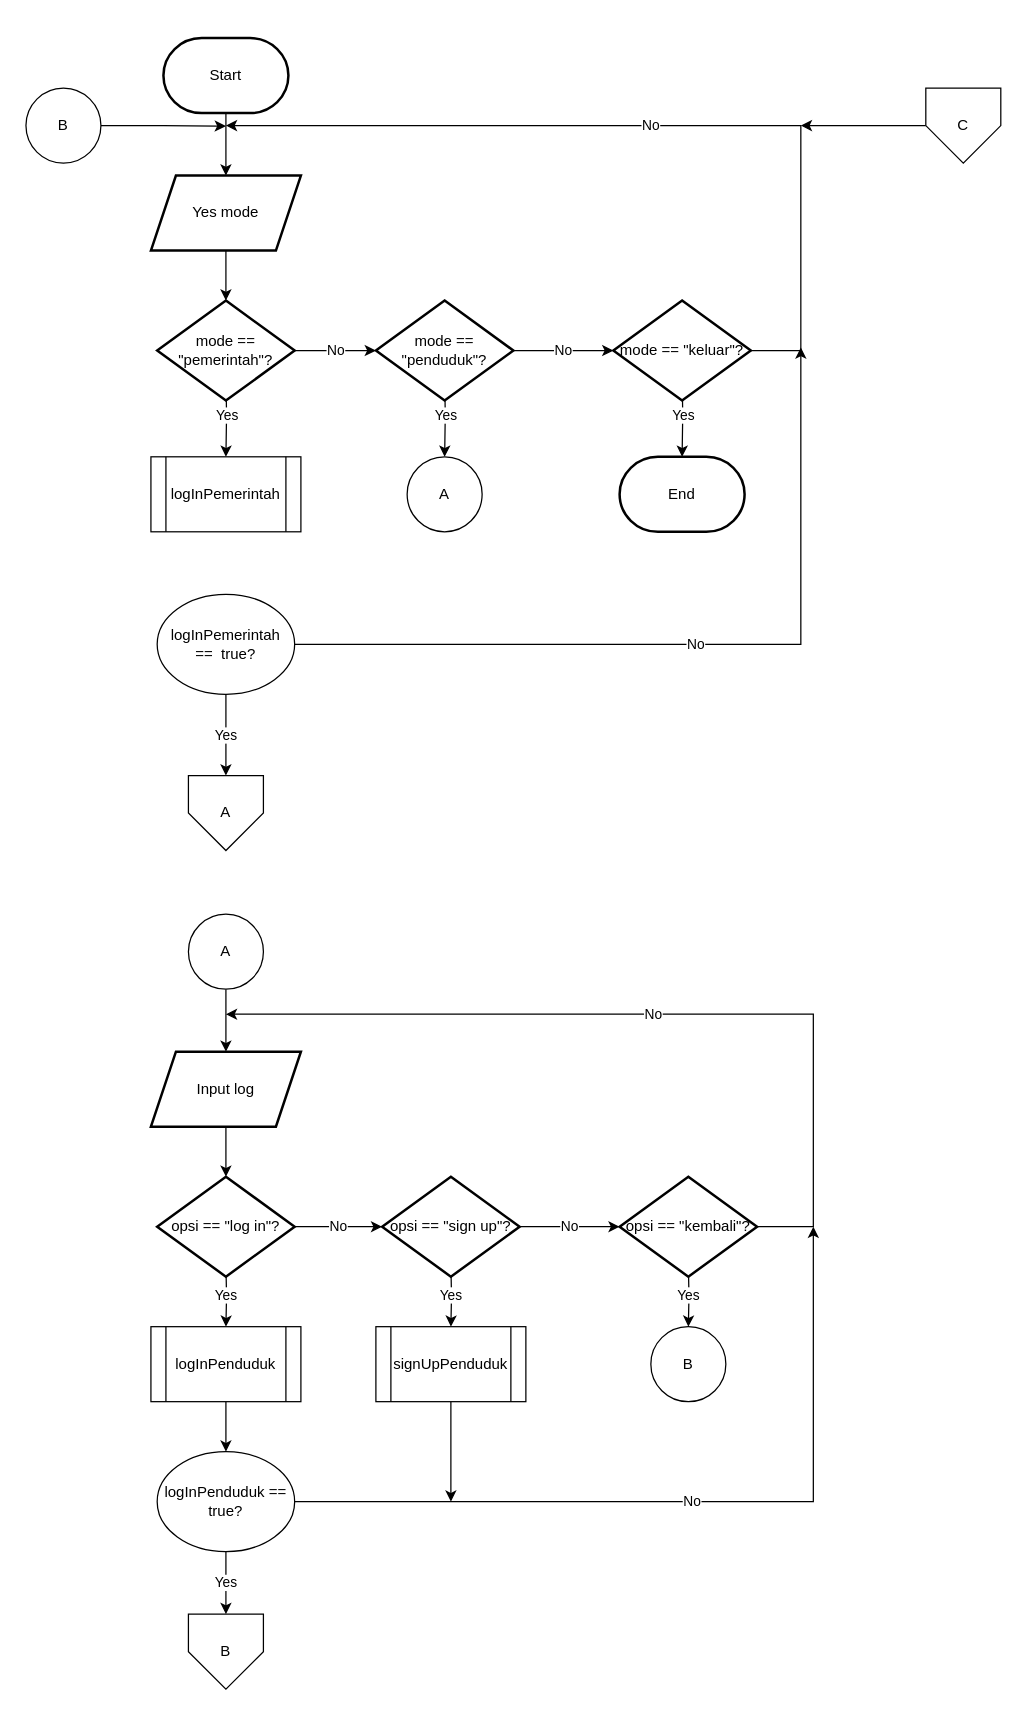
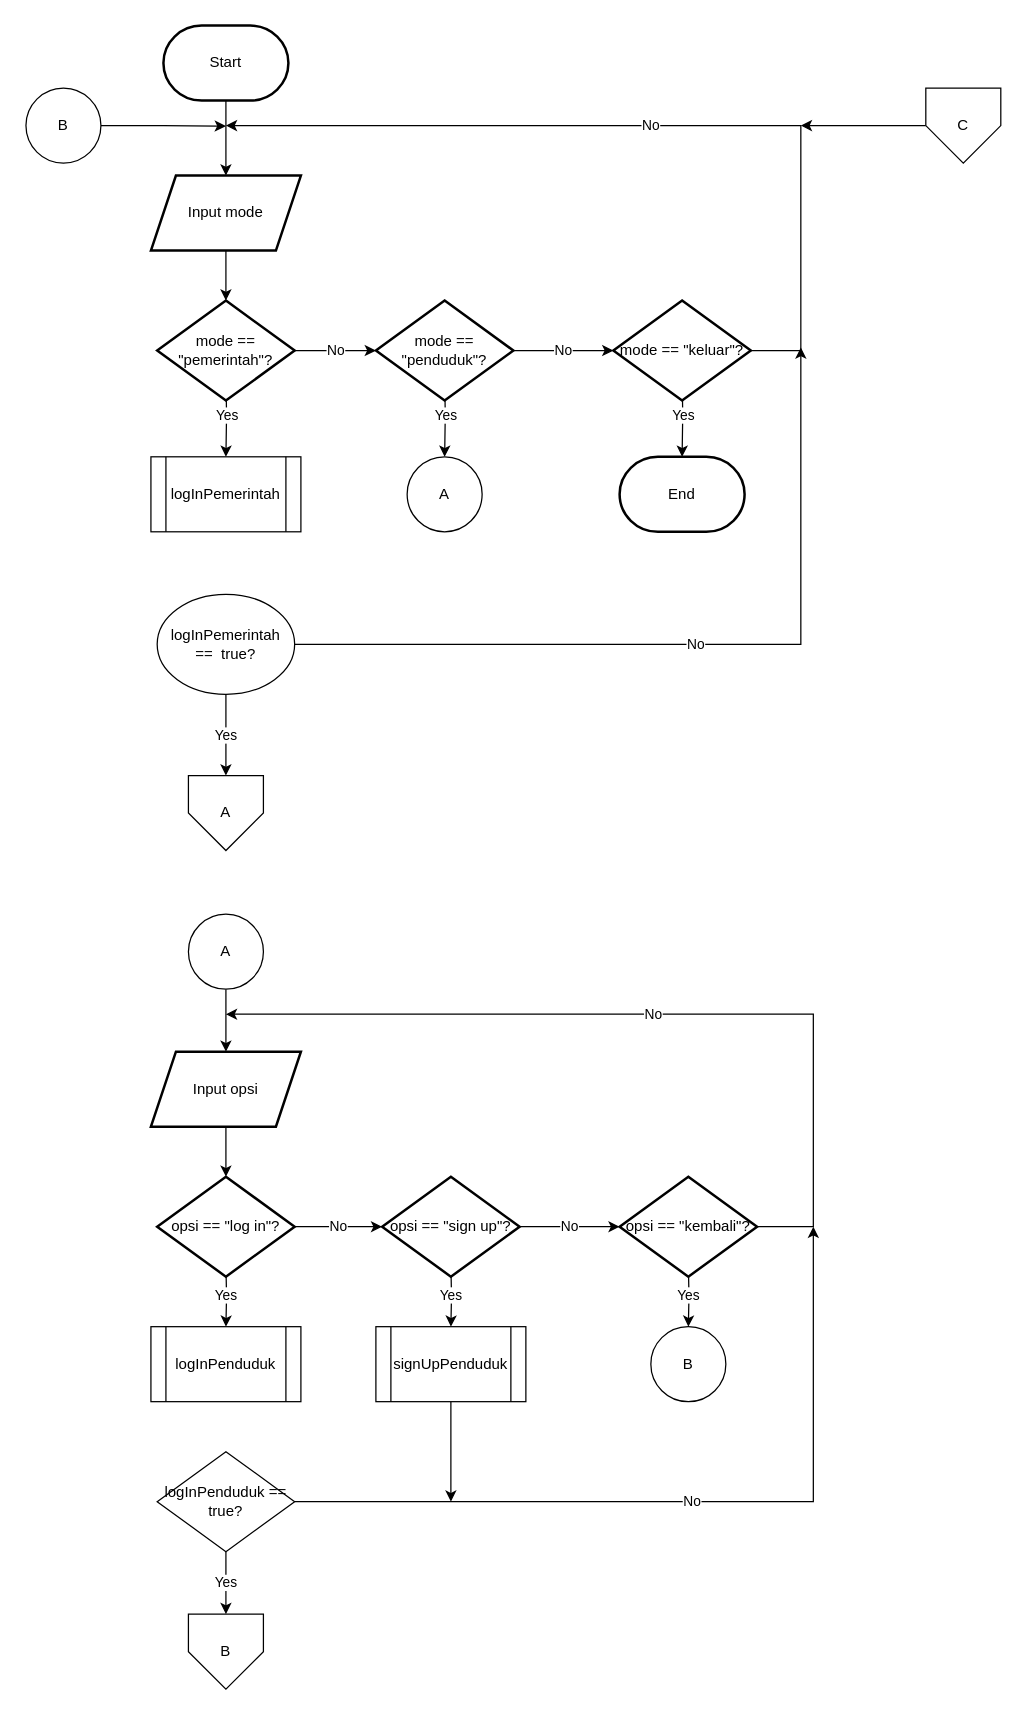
  <mxCell id="0" />
  <mxCell id="1" parent="0" />
  <mxCell id="2" value="" style="edgeStyle=orthogonalEdgeStyle;rounded=0;orthogonalLoop=1;jettySize=auto;html=1;" parent="1" source="3" target="5" edge="1"><mxGeometry relative="1" as="geometry" /></mxCell>
- <mxCell id="3" value="Start" style="strokeWidth=2;html=1;shape=mxgraph.flowchart.terminator;whiteSpace=wrap;" parent="1" vertex="1"><mxGeometry x="130" y="30" width="100" height="60" as="geometry" /></mxCell>
+ <mxCell id="3" value="Start" style="strokeWidth=2;html=1;shape=mxgraph.flowchart.terminator;whiteSpace=wrap;" parent="1" vertex="1"><mxGeometry x="130" y="20" width="100" height="60" as="geometry" /></mxCell>
  <mxCell id="4" value="" style="edgeStyle=orthogonalEdgeStyle;rounded=0;orthogonalLoop=1;jettySize=auto;html=1;" parent="1" source="5" target="8" edge="1"><mxGeometry relative="1" as="geometry" /></mxCell>
- <mxCell id="5" value="Yes mode" style="shape=parallelogram;perimeter=parallelogramPerimeter;whiteSpace=wrap;html=1;fixedSize=1;strokeWidth=2;" parent="1" vertex="1"><mxGeometry x="120" y="140" width="120" height="60" as="geometry" /></mxCell>
+ <mxCell id="5" value="Input mode" style="shape=parallelogram;perimeter=parallelogramPerimeter;whiteSpace=wrap;html=1;fixedSize=1;strokeWidth=2;" parent="1" vertex="1"><mxGeometry x="120" y="140" width="120" height="60" as="geometry" /></mxCell>
  <mxCell id="6" value="No" style="edgeStyle=orthogonalEdgeStyle;rounded=0;orthogonalLoop=1;jettySize=auto;html=1;" parent="1" source="8" target="11" edge="1"><mxGeometry relative="1" as="geometry" /></mxCell>
  <mxCell id="7" value="Yes" style="edgeStyle=orthogonalEdgeStyle;rounded=0;orthogonalLoop=1;jettySize=auto;html=1;entryX=0.5;entryY=0;entryDx=0;entryDy=0;" parent="1" target="13" edge="1"><mxGeometry relative="1" as="geometry"><mxPoint x="180" y="387.5" as="targetPoint" /><mxPoint x="180" y="297.5" as="sourcePoint" /></mxGeometry></mxCell>
  <mxCell id="8" value="mode == &quot;pemerintah&quot;?" style="rhombus;whiteSpace=wrap;html=1;strokeWidth=2;" parent="1" vertex="1"><mxGeometry x="125" y="240" width="110" height="80" as="geometry" /></mxCell>
  <mxCell id="9" value="Yes" style="edgeStyle=orthogonalEdgeStyle;rounded=0;orthogonalLoop=1;jettySize=auto;html=1;entryX=0.5;entryY=0;entryDx=0;entryDy=0;" parent="1" target="12" edge="1"><mxGeometry relative="1" as="geometry"><mxPoint x="355" y="332.5" as="targetPoint" /><mxPoint x="355" y="297.5" as="sourcePoint" /></mxGeometry></mxCell>
  <mxCell id="10" value="No" style="edgeStyle=orthogonalEdgeStyle;rounded=0;orthogonalLoop=1;jettySize=auto;html=1;" parent="1" source="11" target="16" edge="1"><mxGeometry relative="1" as="geometry" /></mxCell>
  <mxCell id="11" value="mode == &quot;penduduk&quot;?" style="rhombus;whiteSpace=wrap;html=1;strokeWidth=2;" parent="1" vertex="1"><mxGeometry x="300" y="240" width="110" height="80" as="geometry" /></mxCell>
  <mxCell id="12" value="A" style="ellipse;whiteSpace=wrap;html=1;aspect=fixed;" parent="1" vertex="1"><mxGeometry x="325" y="365" width="60" height="60" as="geometry" /></mxCell>
  <mxCell id="13" value="logInPemerintah" style="shape=process;whiteSpace=wrap;html=1;backgroundOutline=1;" parent="1" vertex="1"><mxGeometry x="120" y="365" width="120" height="60" as="geometry" /></mxCell>
  <mxCell id="14" value="No" style="edgeStyle=orthogonalEdgeStyle;rounded=0;orthogonalLoop=1;jettySize=auto;html=1;exitX=1;exitY=0.5;exitDx=0;exitDy=0;" parent="1" source="16" edge="1"><mxGeometry relative="1" as="geometry"><mxPoint x="180" y="100" as="targetPoint" /><Array as="points"><mxPoint x="640" y="280" /><mxPoint x="640" y="100" /></Array></mxGeometry></mxCell>
  <mxCell id="15" value="Yes" style="edgeStyle=orthogonalEdgeStyle;rounded=0;orthogonalLoop=1;jettySize=auto;html=1;exitX=0.5;exitY=1;exitDx=0;exitDy=0;entryX=0.5;entryY=0;entryDx=0;entryDy=0;entryPerimeter=0;" parent="1" target="17" edge="1"><mxGeometry relative="1" as="geometry"><mxPoint x="545" y="297.5" as="sourcePoint" /></mxGeometry></mxCell>
  <mxCell id="16" value="mode == &quot;keluar&quot;?" style="rhombus;whiteSpace=wrap;html=1;strokeWidth=2;" parent="1" vertex="1"><mxGeometry x="490" y="240" width="110" height="80" as="geometry" /></mxCell>
  <mxCell id="17" value="End" style="strokeWidth=2;html=1;shape=mxgraph.flowchart.terminator;whiteSpace=wrap;" parent="1" vertex="1"><mxGeometry x="495" y="365" width="100" height="60" as="geometry" /></mxCell>
  <mxCell id="18" value="No" style="edgeStyle=orthogonalEdgeStyle;rounded=0;orthogonalLoop=1;jettySize=auto;html=1;exitX=1;exitY=0.5;exitDx=0;exitDy=0;" parent="1" source="20" edge="1"><mxGeometry relative="1" as="geometry"><mxPoint x="640" y="277.5" as="targetPoint" /><Array as="points"><mxPoint x="640" y="515.5" /></Array></mxGeometry></mxCell>
  <mxCell id="19" value="Yes" style="edgeStyle=orthogonalEdgeStyle;rounded=0;orthogonalLoop=1;jettySize=auto;html=1;" parent="1" source="20" target="43" edge="1"><mxGeometry relative="1" as="geometry" /></mxCell>
  <mxCell id="20" value="logInPemerintah ==&amp;nbsp; true?" style="ellipse;whiteSpace=wrap;html=1;" parent="1" vertex="1"><mxGeometry x="125" y="475" width="110" height="80" as="geometry" /></mxCell>
  <mxCell id="21" value="" style="edgeStyle=orthogonalEdgeStyle;rounded=0;orthogonalLoop=1;jettySize=auto;html=1;" parent="1" source="22" target="24" edge="1"><mxGeometry relative="1" as="geometry" /></mxCell>
  <mxCell id="22" value="A" style="ellipse;whiteSpace=wrap;html=1;aspect=fixed;" parent="1" vertex="1"><mxGeometry x="150" y="731" width="60" height="60" as="geometry" /></mxCell>
  <mxCell id="23" value="" style="edgeStyle=orthogonalEdgeStyle;rounded=0;orthogonalLoop=1;jettySize=auto;html=1;" parent="1" source="24" target="27" edge="1"><mxGeometry relative="1" as="geometry" /></mxCell>
- <mxCell id="24" value="Input log" style="shape=parallelogram;perimeter=parallelogramPerimeter;whiteSpace=wrap;html=1;fixedSize=1;strokeWidth=2;" parent="1" vertex="1"><mxGeometry x="120" y="841" width="120" height="60" as="geometry" /></mxCell>
+ <mxCell id="24" value="Input opsi" style="shape=parallelogram;perimeter=parallelogramPerimeter;whiteSpace=wrap;html=1;fixedSize=1;strokeWidth=2;" parent="1" vertex="1"><mxGeometry x="120" y="841" width="120" height="60" as="geometry" /></mxCell>
  <mxCell id="25" value="No" style="edgeStyle=orthogonalEdgeStyle;rounded=0;orthogonalLoop=1;jettySize=auto;html=1;" parent="1" source="27" target="30" edge="1"><mxGeometry relative="1" as="geometry" /></mxCell>
  <mxCell id="26" value="Yes" style="edgeStyle=orthogonalEdgeStyle;rounded=0;orthogonalLoop=1;jettySize=auto;html=1;" parent="1" target="36" edge="1"><mxGeometry relative="1" as="geometry"><mxPoint x="180" y="1011" as="sourcePoint" /></mxGeometry></mxCell>
  <mxCell id="27" value="opsi == &quot;log in&quot;?" style="rhombus;whiteSpace=wrap;html=1;strokeWidth=2;" parent="1" vertex="1"><mxGeometry x="125" y="941" width="110" height="80" as="geometry" /></mxCell>
  <mxCell id="28" value="No" style="edgeStyle=orthogonalEdgeStyle;rounded=0;orthogonalLoop=1;jettySize=auto;html=1;" parent="1" source="30" target="33" edge="1"><mxGeometry relative="1" as="geometry" /></mxCell>
  <mxCell id="29" value="Yes" style="edgeStyle=orthogonalEdgeStyle;rounded=0;orthogonalLoop=1;jettySize=auto;html=1;" parent="1" target="38" edge="1"><mxGeometry relative="1" as="geometry"><mxPoint x="360" y="1011" as="sourcePoint" /></mxGeometry></mxCell>
  <mxCell id="30" value="opsi == &quot;sign up&quot;?" style="rhombus;whiteSpace=wrap;html=1;strokeWidth=2;" parent="1" vertex="1"><mxGeometry x="305" y="941" width="110" height="80" as="geometry" /></mxCell>
  <mxCell id="31" value="No" style="edgeStyle=orthogonalEdgeStyle;rounded=0;orthogonalLoop=1;jettySize=auto;html=1;exitX=1;exitY=0.5;exitDx=0;exitDy=0;" parent="1" source="33" edge="1"><mxGeometry relative="1" as="geometry"><mxPoint x="180" y="811" as="targetPoint" /><Array as="points"><mxPoint x="650" y="981" /><mxPoint x="650" y="811" /></Array><mxPoint x="600" y="986" as="sourcePoint" /></mxGeometry></mxCell>
  <mxCell id="32" value="Yes" style="edgeStyle=orthogonalEdgeStyle;rounded=0;orthogonalLoop=1;jettySize=auto;html=1;" parent="1" target="34" edge="1"><mxGeometry relative="1" as="geometry"><mxPoint x="550" y="1011" as="sourcePoint" /></mxGeometry></mxCell>
  <mxCell id="33" value="opsi == &quot;kembali&quot;?" style="rhombus;whiteSpace=wrap;html=1;strokeWidth=2;" parent="1" vertex="1"><mxGeometry x="495" y="941" width="110" height="80" as="geometry" /></mxCell>
  <mxCell id="34" value="B" style="ellipse;whiteSpace=wrap;html=1;aspect=fixed;" parent="1" vertex="1"><mxGeometry x="520" y="1061" width="60" height="60" as="geometry" /></mxCell>
- <mxCell id="35" value="" style="edgeStyle=orthogonalEdgeStyle;rounded=0;orthogonalLoop=1;jettySize=auto;html=1;" parent="1" source="36" target="41" edge="1"><mxGeometry relative="1" as="geometry" /></mxCell>
  <mxCell id="36" value="logInPenduduk" style="shape=process;whiteSpace=wrap;html=1;backgroundOutline=1;" parent="1" vertex="1"><mxGeometry x="120" y="1061" width="120" height="60" as="geometry" /></mxCell>
  <mxCell id="37" style="edgeStyle=orthogonalEdgeStyle;rounded=0;orthogonalLoop=1;jettySize=auto;html=1;exitX=0.5;exitY=1;exitDx=0;exitDy=0;" parent="1" source="38" edge="1"><mxGeometry relative="1" as="geometry"><mxPoint x="360" y="1201" as="targetPoint" /></mxGeometry></mxCell>
  <mxCell id="38" value="signUpPenduduk" style="shape=process;whiteSpace=wrap;html=1;backgroundOutline=1;" parent="1" vertex="1"><mxGeometry x="300" y="1061" width="120" height="60" as="geometry" /></mxCell>
  <mxCell id="39" value="Yes" style="edgeStyle=orthogonalEdgeStyle;rounded=0;orthogonalLoop=1;jettySize=auto;html=1;" parent="1" source="41" target="42" edge="1"><mxGeometry relative="1" as="geometry" /></mxCell>
  <mxCell id="40" value="No" style="edgeStyle=orthogonalEdgeStyle;rounded=0;orthogonalLoop=1;jettySize=auto;html=1;exitX=1;exitY=0.5;exitDx=0;exitDy=0;" parent="1" source="41" edge="1"><mxGeometry relative="1" as="geometry"><mxPoint x="650" y="981" as="targetPoint" /><Array as="points"><mxPoint x="650" y="1201" /></Array></mxGeometry></mxCell>
- <mxCell id="41" value="logInPenduduk == true?" style="ellipse;whiteSpace=wrap;html=1;" parent="1" vertex="1"><mxGeometry x="125" y="1161" width="110" height="80" as="geometry" /></mxCell>
+ <mxCell id="41" value="logInPenduduk == true?" style="rhombus;whiteSpace=wrap;html=1;" parent="1" vertex="1"><mxGeometry x="125" y="1161" width="110" height="80" as="geometry" /></mxCell>
  <mxCell id="42" value="B" style="shape=offPageConnector;whiteSpace=wrap;html=1;size=0.5;" parent="1" vertex="1"><mxGeometry x="150" y="1291" width="60" height="60" as="geometry" /></mxCell>
  <mxCell id="43" value="A" style="shape=offPageConnector;whiteSpace=wrap;html=1;size=0.5;" parent="1" vertex="1"><mxGeometry x="150" y="620" width="60" height="60" as="geometry" /></mxCell>
  <mxCell id="44" style="edgeStyle=orthogonalEdgeStyle;rounded=0;orthogonalLoop=1;jettySize=auto;html=1;exitX=0;exitY=0.5;exitDx=0;exitDy=0;" parent="1" source="45" edge="1"><mxGeometry relative="1" as="geometry"><mxPoint x="640" y="100" as="targetPoint" /></mxGeometry></mxCell>
  <mxCell id="45" value="C" style="shape=offPageConnector;whiteSpace=wrap;html=1;size=0.5;" parent="1" vertex="1"><mxGeometry x="740" y="70" width="60" height="60" as="geometry" /></mxCell>
  <mxCell id="46" style="edgeStyle=orthogonalEdgeStyle;rounded=0;orthogonalLoop=1;jettySize=auto;html=1;exitX=1;exitY=0.5;exitDx=0;exitDy=0;" parent="1" source="47" edge="1"><mxGeometry relative="1" as="geometry"><mxPoint x="180" y="100.4" as="targetPoint" /></mxGeometry></mxCell>
  <mxCell id="47" value="B" style="ellipse;whiteSpace=wrap;html=1;aspect=fixed;" parent="1" vertex="1"><mxGeometry x="20" y="70" width="60" height="60" as="geometry" /></mxCell>
